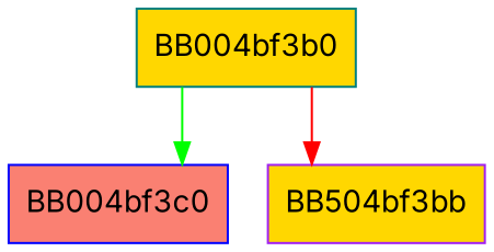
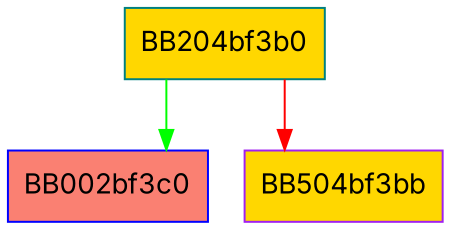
  digraph {
    fontname=Inter
    splines=ortho
    node [fillcolor=gold fontname=Inter shape=box style=filled]
    edge [fontname=Inter]
-   BB004bf3b0 [color=teal]
-   BB004bf3c0 [color=blue fillcolor=salmon]
+   BB004bf3b0 [color=teal label=BB204bf3b0]
+   BB004bf3c0 [color=blue fillcolor=salmon label=BB002bf3c0]
    n3 [color=purple label=BB504bf3bb]
    BB004bf3b0 -> BB004bf3c0 [color=green]
    BB004bf3b0 -> n3 [color=red]
  }
